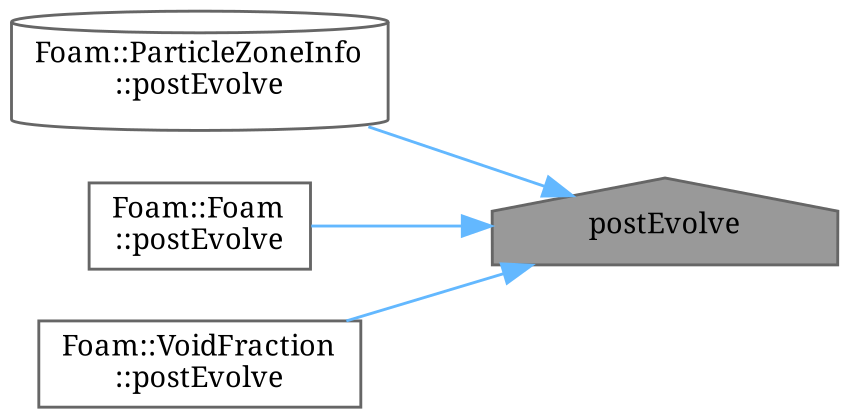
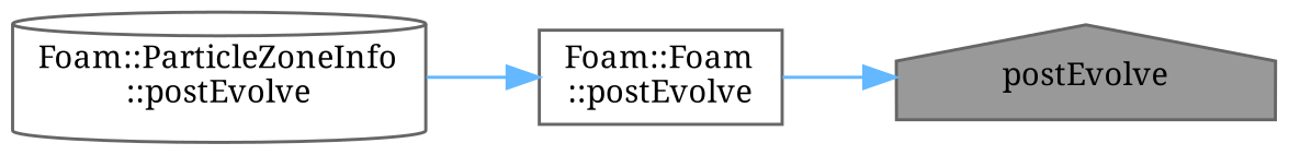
  digraph {
    fontname="Noto Serif"
    rankdir=RL
    node [color=grey40 fillcolor=white fontname="Noto Serif" fontsize=10 shape=box style=filled]
    edge [color=steelblue1 dir=back fontname="Noto Serif" fontsize=10 labelfontname=Helvetica labelfontsize=10 style=solid]
    n1 [color=gray40 fillcolor=grey60 fontcolor=black height=0.2 label=postEvolve shape=house width=0.4]
    n2 [height=0.2 label="Foam::ParticleZoneInfo\l::postEvolve" shape=cylinder width=0.4]
    n3 [height=0.2 label="Foam::Foam\l::postEvolve" width=0.4]
-   n4 [height=0.2 label="Foam::VoidFraction\l::postEvolve" width=0.4]
-   n1 -> n2
+   n3 -> n2
    n1 -> n3
-   n1 -> n4
  }
